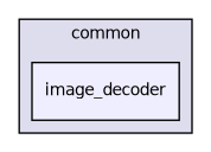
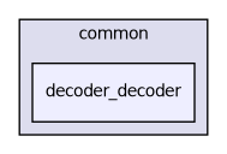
  digraph {
    compound=true
-   n1 [fillcolor="#eeeeff" fontname=Helvetica fontsize=10 label=image_decoder pencolor=black shape=box style=filled]
+   n1 [fillcolor="#eeeeff" fontname=Helvetica fontsize=10 label=decoder_decoder pencolor=black shape=box style=filled]
    subgraph cluster_1 {
      bgcolor="#ddddee"
      fontname=Helvetica
      fontsize=10
      label=common
      pencolor=black
      n1
    }
  }
